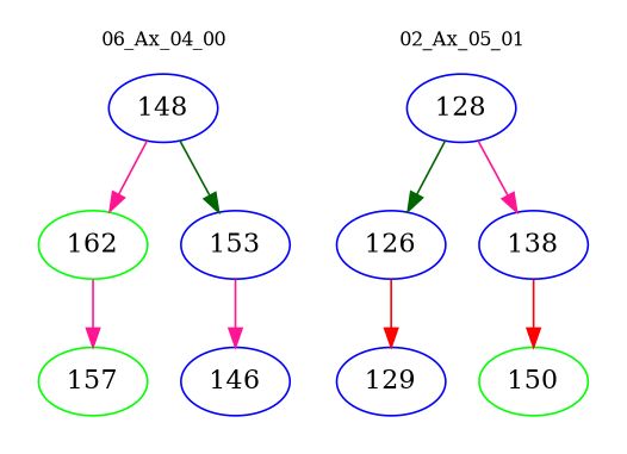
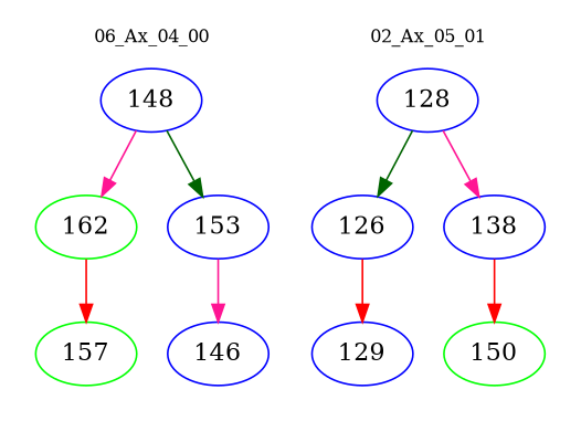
  digraph {
    node [color=blue]
    edge [color=deeppink]
    n1 [label=148]
    n2 [color=green label=162]
    n3 [label=153]
    n4 [color=green label=157]
    n5 [label=146]
    n6 [label=128]
    n7 [label=126]
    n8 [label=138]
    n9 [label=129]
    n10 [color=green label=150]
    subgraph cluster_1 {
      color=white
      fontsize=10
      label="06_Ax_04_00"
      n1
      n2
      n3
      n4
      n5
    }
    subgraph cluster_2 {
      color=white
      fontsize=10
      label="02_Ax_05_01"
      n6
      n7
      n8
      n9
      n10
    }
    n1 -> n2
    n1 -> n3 [color=darkgreen]
-   n2 -> n4
+   n2 -> n4 [color=red]
    n3 -> n5
    n6 -> n7 [color=darkgreen]
    n6 -> n8
    n7 -> n9 [color=red]
    n8 -> n10 [color=red]
  }
